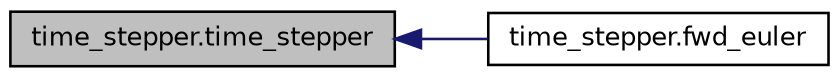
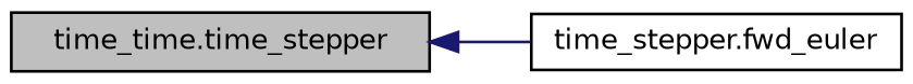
  digraph {
    rankdir=LR
    node [color=black fontname=Helvetica fontsize=10 shape=record style=filled]
-   n1 [fillcolor=grey75 fontcolor=black height=0.2 label="time_stepper.time_stepper" width=0.4]
+   n1 [fillcolor=grey75 fontcolor=black height=0.2 label="time_time.time_stepper" width=0.4]
    n2 [fillcolor=white height=0.2 label="time_stepper.fwd_euler" width=0.4]
    n1 -> n2 [color=midnightblue dir=back fontname=Helvetica fontsize=10 labelfontname=Helvetica labelfontsize=10 style=solid]
  }
